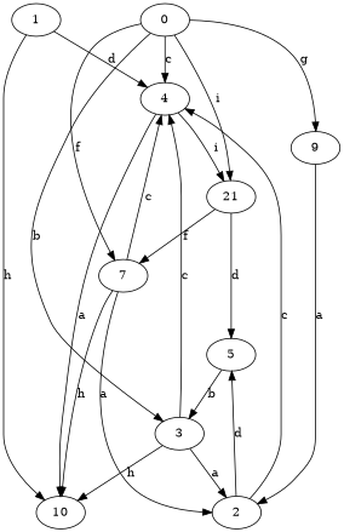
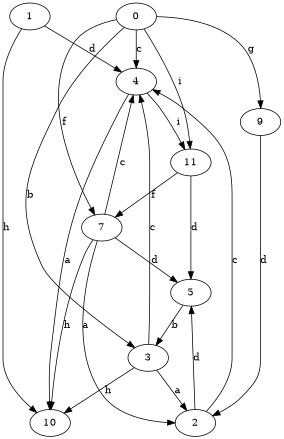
  strict digraph {
    1
    4
    10
-   11 [label=21]
+   11
    9
    2
    5
    3
    7
    0
    1 -> 4 [label=d]
    1 -> 10 [label=h]
    4 -> 10 [label=a]
    4 -> 11 [label=i]
    11 -> 5 [label=d]
    11 -> 7 [label=f]
-   9 -> 2 [label=a]
+   9 -> 2 [label=d]
    2 -> 4 [label=c]
    2 -> 5 [label=d]
    5 -> 3 [label=b]
    3 -> 4 [label=c]
    3 -> 10 [label=h]
    3 -> 2 [label=a]
    7 -> 4 [label=c]
    7 -> 10 [label=h]
    7 -> 2 [label=a]
+   7 -> 5 [label=d]
    0 -> 4 [label=c]
    0 -> 11 [label=i]
    0 -> 9 [label=g]
    0 -> 3 [label=b]
    0 -> 7 [label=f]
  }
